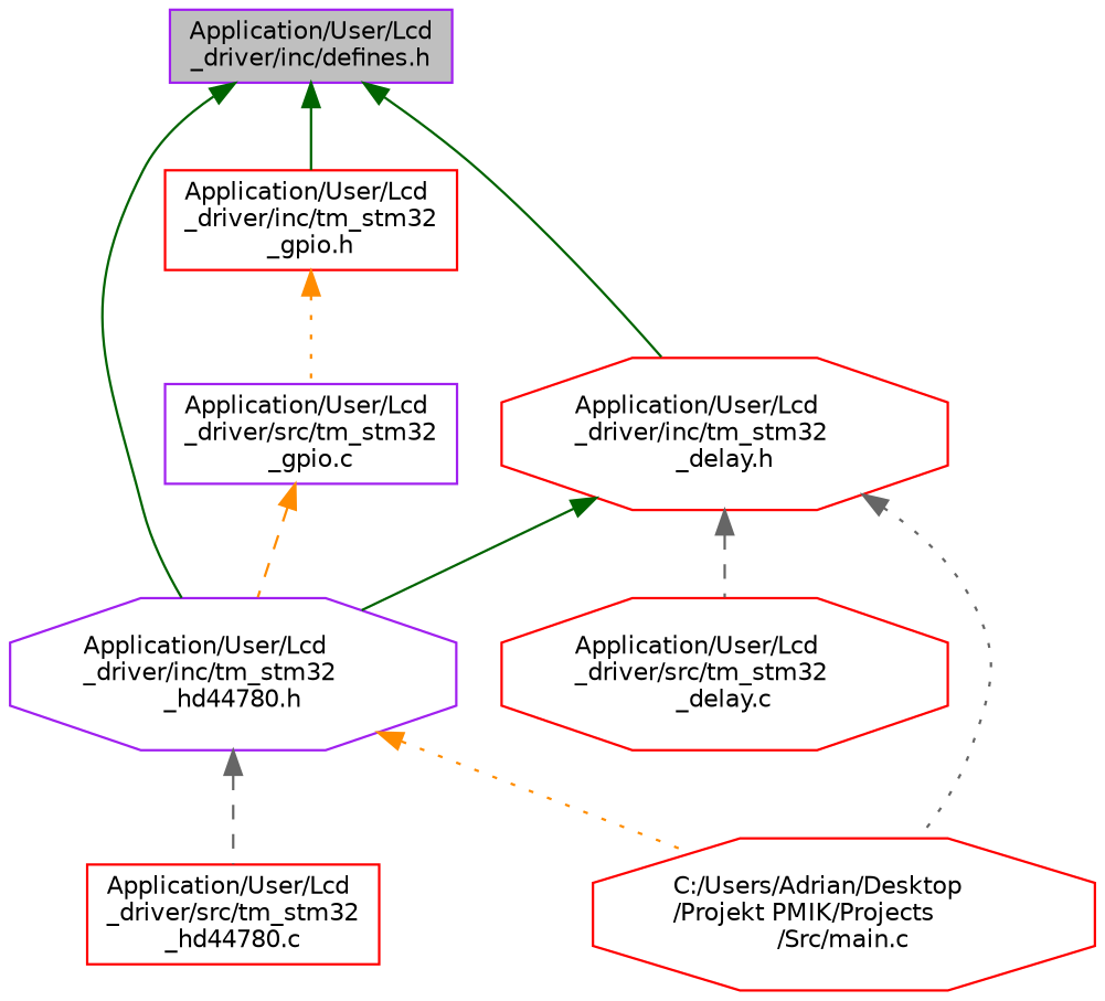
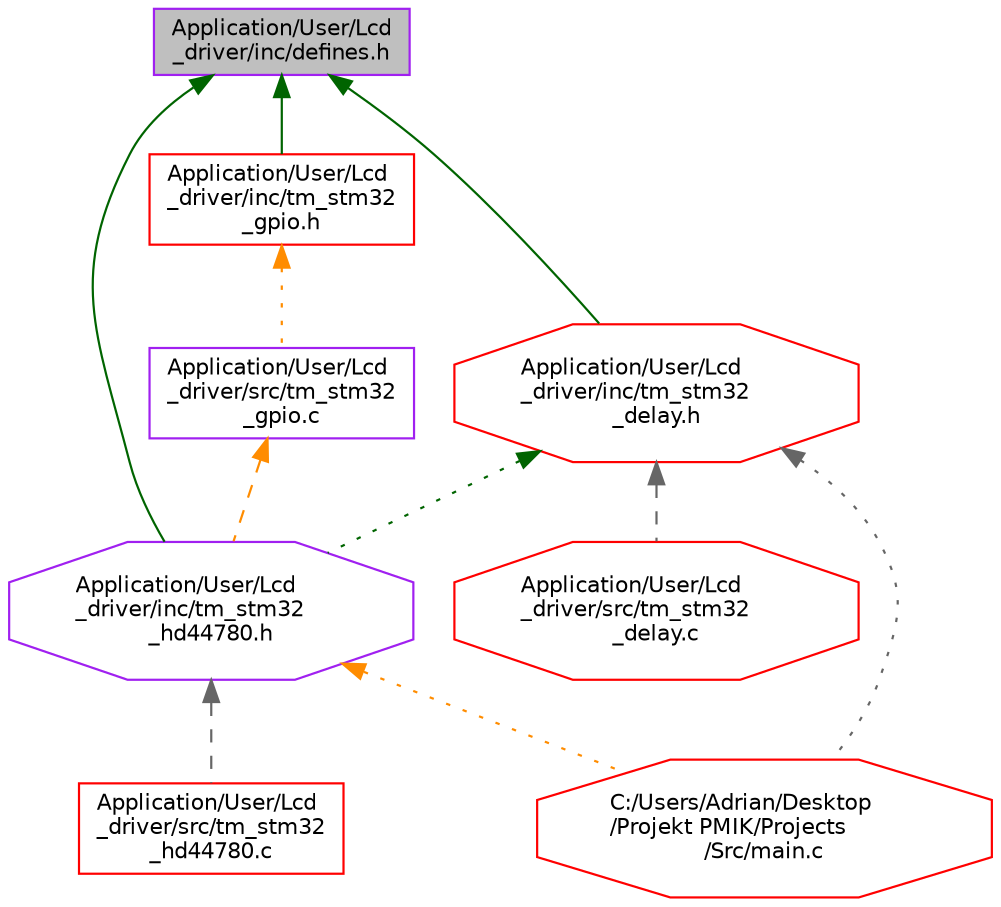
  digraph {
    node [color=red fillcolor=white fontname=Helvetica fontsize=10 shape=box style=filled]
    edge [color=darkgreen dir=back fontname=Helvetica fontsize=10 labelfontname=Helvetica labelfontsize=10 style=solid]
    n1 [color=purple fillcolor=grey75 fontcolor=black height=0.2 label="Application/User/Lcd\l_driver/inc/defines.h" width=0.4]
    n2 [height=0.2 label="Application/User/Lcd\l_driver/inc/tm_stm32\l_delay.h" shape=octagon width=0.4]
    n3 [color=purple height=0.2 label="Application/User/Lcd\l_driver/inc/tm_stm32\l_hd44780.h" shape=octagon width=0.4]
    n4 [height=0.2 label="Application/User/Lcd\l_driver/inc/tm_stm32\l_gpio.h" width=0.4]
    n5 [height=0.2 label="Application/User/Lcd\l_driver/src/tm_stm32\l_delay.c" shape=octagon width=0.4]
    n6 [height=0.2 label="C:/Users/Adrian/Desktop\l/Projekt PMIK/Projects\l/Src/main.c" shape=octagon width=0.4]
    n7 [height=0.2 label="Application/User/Lcd\l_driver/src/tm_stm32\l_hd44780.c" width=0.4]
    n8 [color=purple height=0.2 label="Application/User/Lcd\l_driver/src/tm_stm32\l_gpio.c" width=0.4]
    n1 -> n2
    n1 -> n3
    n1 -> n4
-   n2 -> n3
+   n2 -> n3 [style=dotted]
    n2 -> n5 [color=gray40 style=dashed]
    n2 -> n6 [color=gray40 style=dotted]
    n3 -> n6 [color=darkorange style=dotted]
    n3 -> n7 [color=gray40 style=dashed]
    n4 -> n8 [color=darkorange style=dotted]
    n8 -> n3 [color=darkorange style=dashed]
  }
